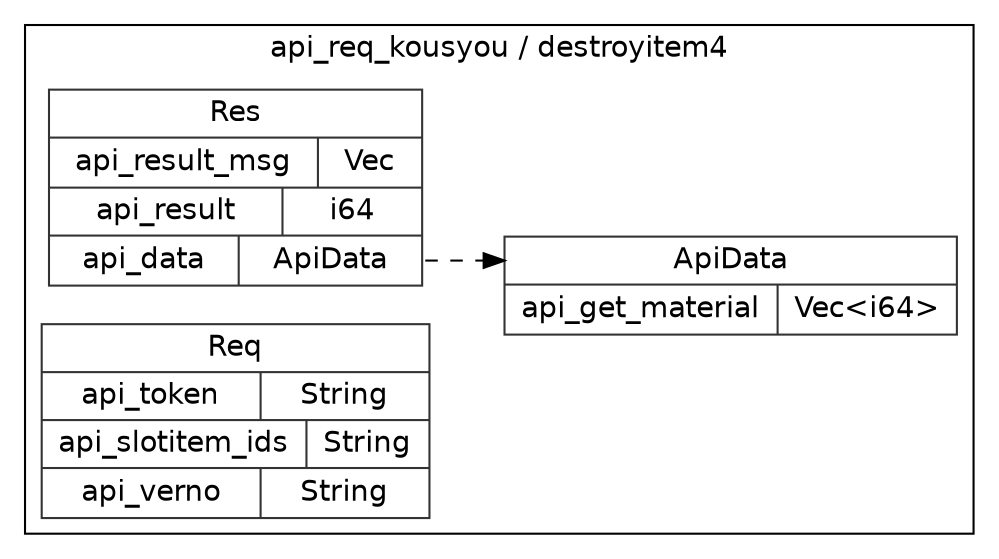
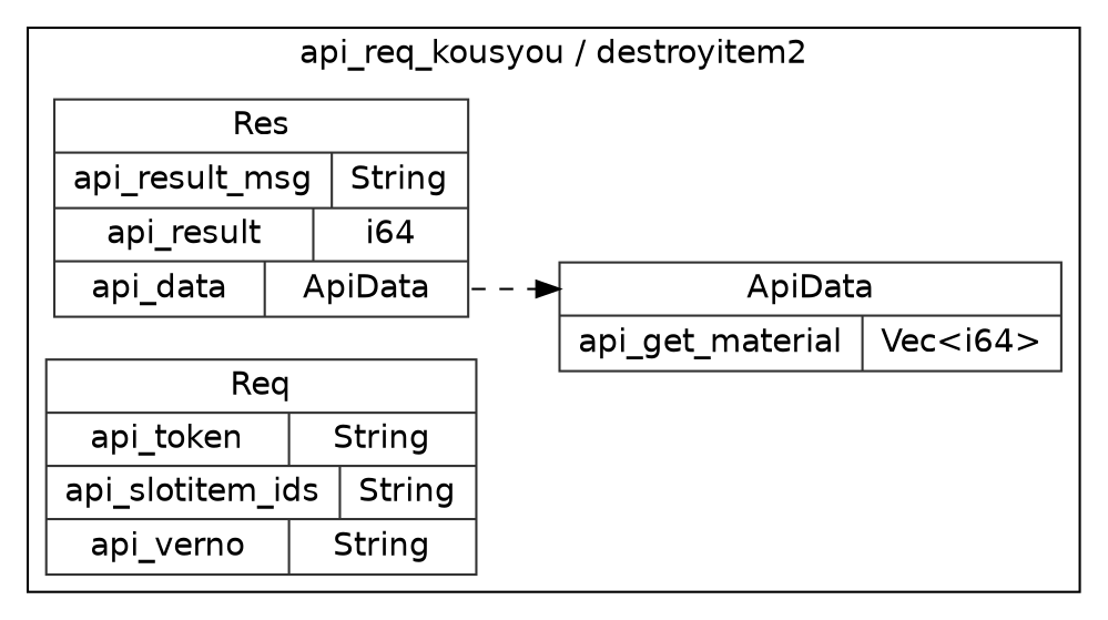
  digraph {
    rankdir=LR
    fontname="DejaVu Sans"
    node [color=gray20 shape=record style=solid fontname="DejaVu Sans"]
    n1 [label="<ApiData> ApiData  | { api_get_material | <api_get_material> Vec\<i64\> }"]
-   n2 [label="<Res> Res  | { api_result_msg | <api_result_msg> Vec } | { api_result | <api_result> i64 } | { api_data | <api_data> ApiData }"]
+   n2 [label="<Res> Res  | { api_result_msg | <api_result_msg> String } | { api_result | <api_result> i64 } | { api_data | <api_data> ApiData }"]
    n3 [label="<Req> Req  | { api_token | <api_token> String } | { api_slotitem_ids | <api_slotitem_ids> String } | { api_verno | <api_verno> String }"]
    subgraph cluster_1 {
-     label="api_req_kousyou / destroyitem4"
+     label="api_req_kousyou / destroyitem2"
      n1
      n2
      n3
    }
    n2 -> n1 [headport="ApiData:w" tailport="api_data:e" style=dashed fontname="DejaVu Sans"]
  }
